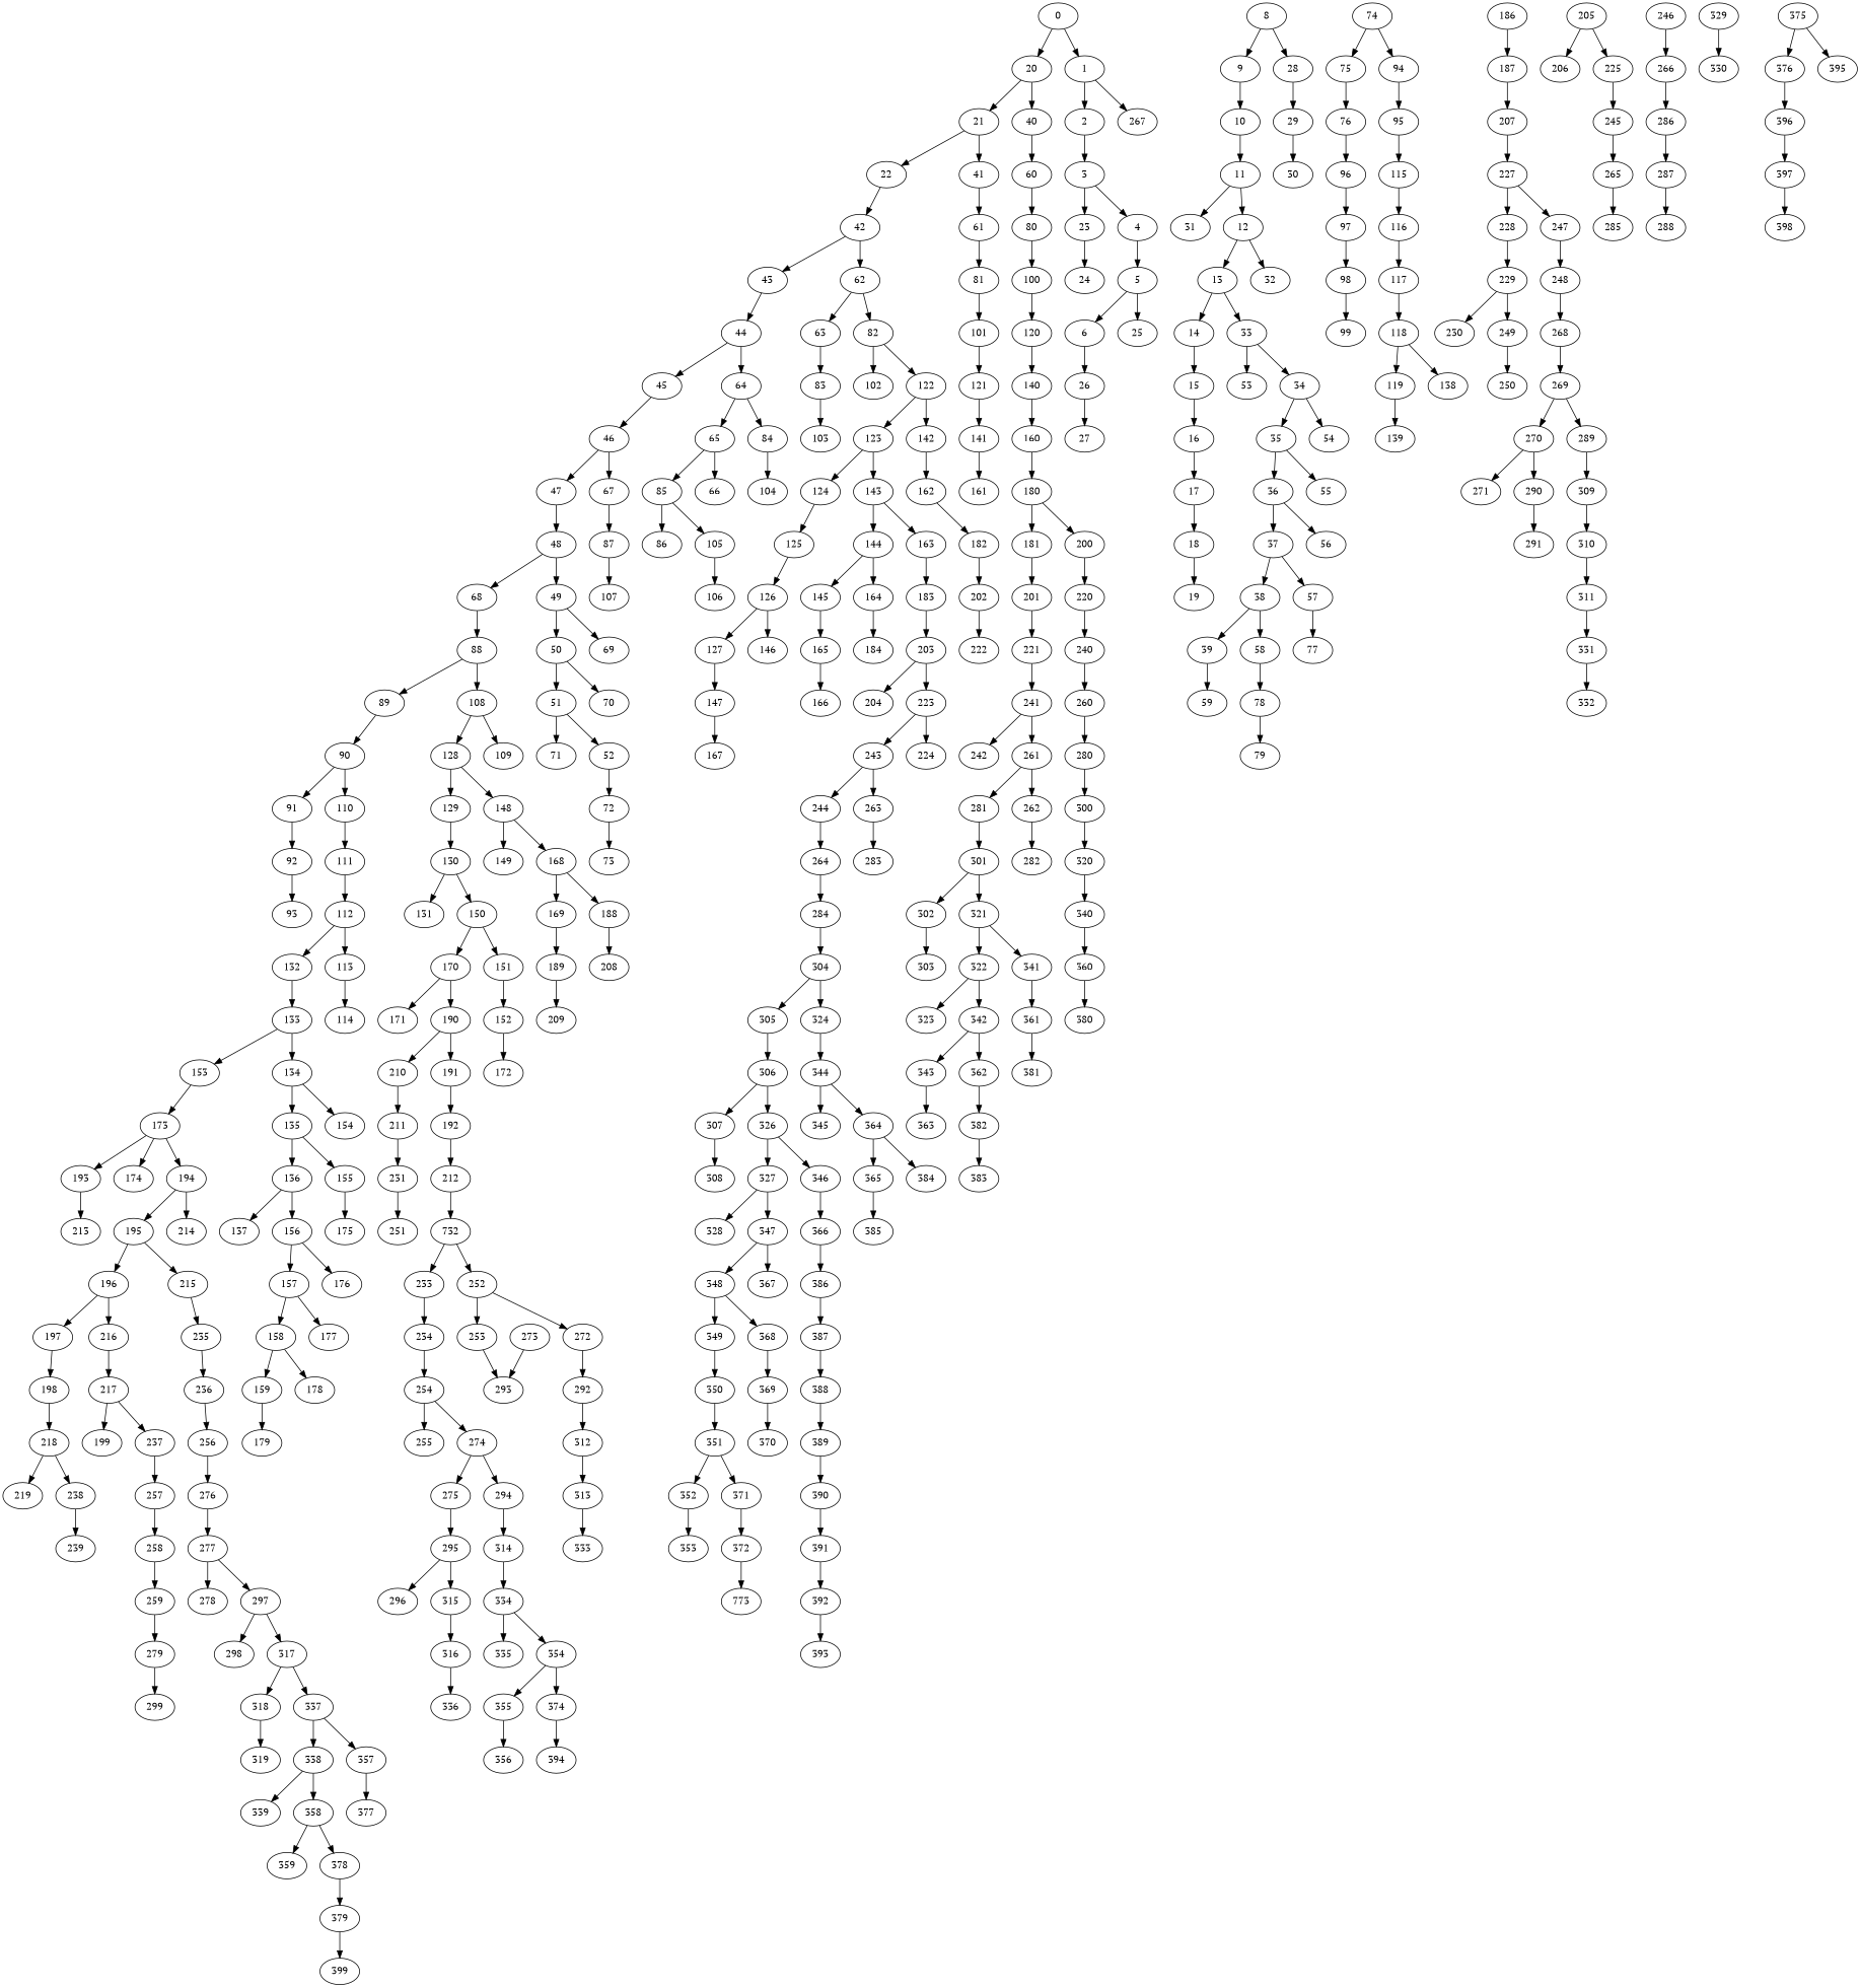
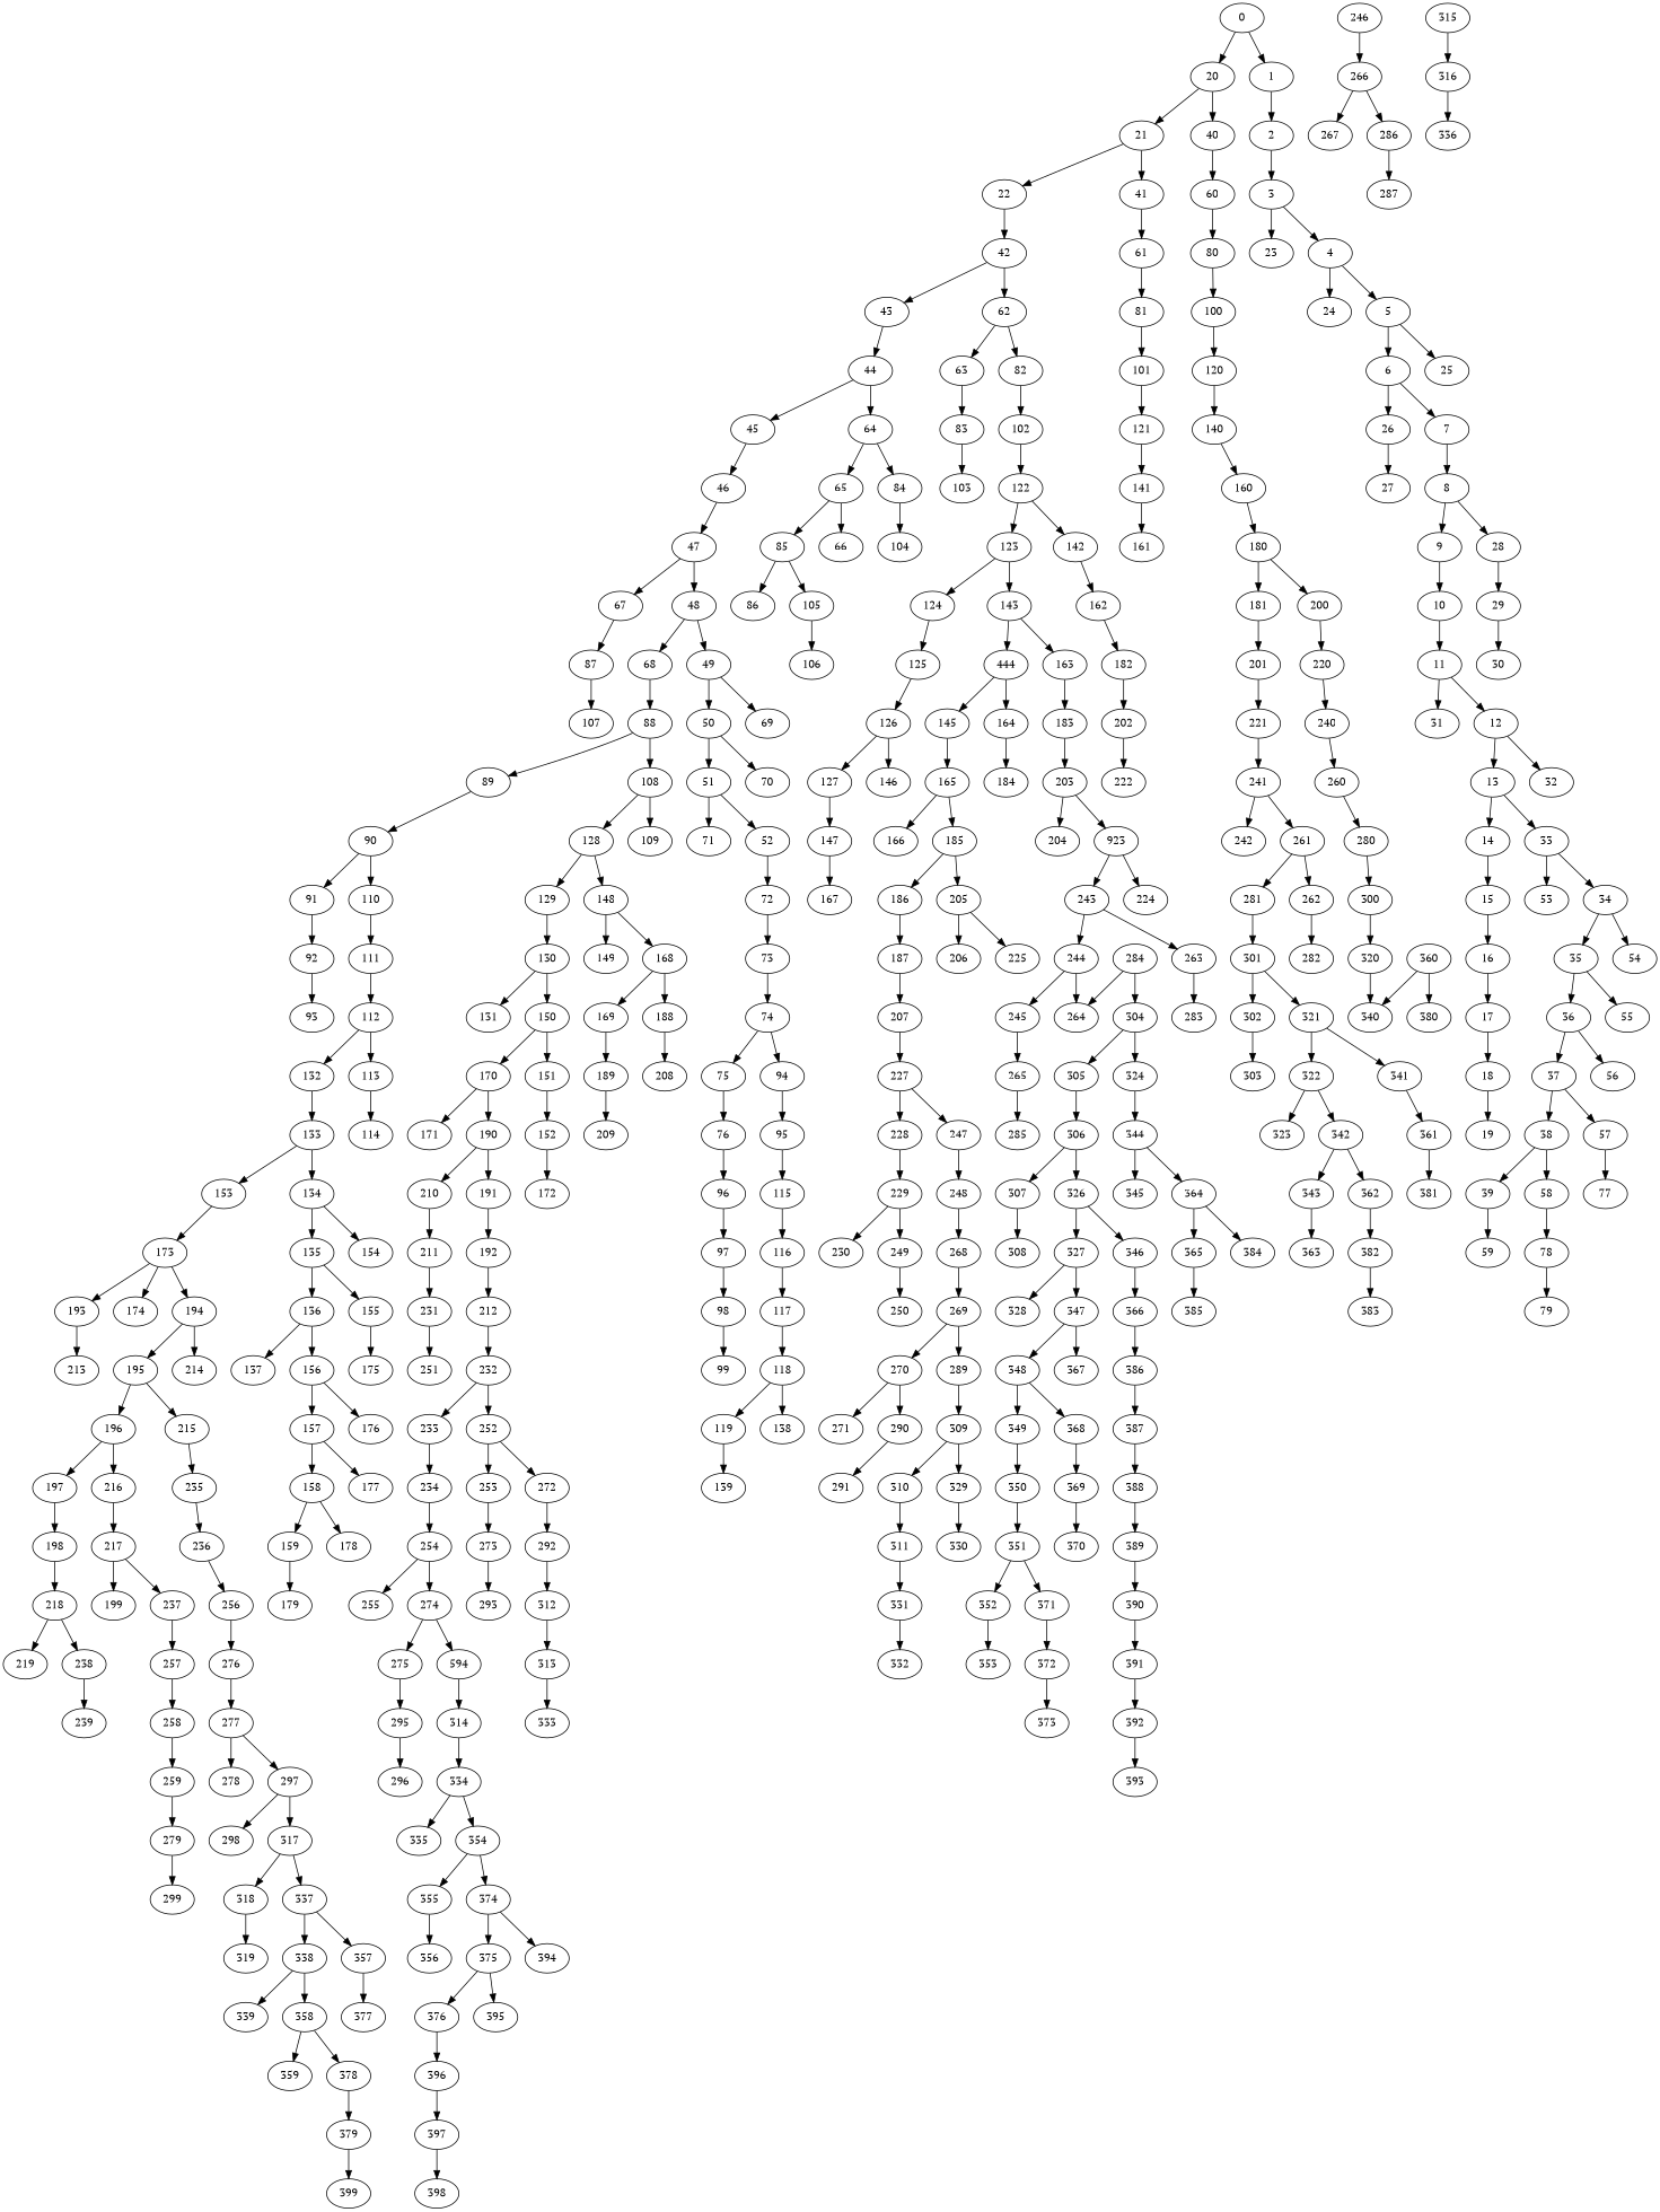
  digraph {
    fontname="PT Serif"
    node [fontname="PT Serif"]
    edge [Label=3 fontname="PT Serif"]
    0
    20
    1
    21
    40
    2
    22
    41
    60
    42
    61
    43
    62
    81
    44
    63
    82
    45
    64
    80
    100
    83
    102
    101
    46
    65
    84
    47
    85
    66
    104
    11
    31
    12
    13
    32
    23
    24
    3
    4
    5
    18
    19
    17
    16
    15
    14
    33
    53
    34
    35
    54
    67
    48
    39
    59
    38
    58
    78
    87
    68
    49
    37
    57
    77
    107
    88
    50
    69
    89
    108
    36
    56
    79
    103
    55
    10
    9
    8
    28
    29
    30
    26
    27
    6
+   7
    25
    121
    122
    86
    105
    90
    128
    109
    141
    123
    142
    91
    110
    129
    148
    92
    111
    93
    112
    124
    143
    162
    130
    149
    168
    132
    113
    125
-   144
+   144 [label=444]
    163
    182
    126
    145
    164
    183
    127
    146
    147
    167
    131
    150
    169
    188
    120
    140
    160
    170
    151
    136
    137
    156
    157
    176
    118
    119
    138
    139
    117
    116
    115
    95
    165
    184
    98
    99
    97
    96
    76
    75
    74
    94
    203
    72
    73
    51
    71
    52
    70
    166
+   185
    133
    114
    153
    134
    180
    181
    200
    186
    205
    173
    135
    154
    193
    174
    194
    189
    208
    201
    220
    204
-   223
+   223 [label=923]
    213
    187
    206
    225
    155
    209
    221
    240
    241
    243
    224
    207
    175
    245
    158
    177
    159
    178
    179
    171
    190
    210
    191
    195
    214
    106
    227
    228
    247
    196
    215
    197
    216
    235
    198
    217
    218
    199
    237
    219
    238
    260
    242
    261
    244
    263
    265
    152
    172
    246
    266
    229
    248
    236
    211
    231
    251
    202
    222
    256
    280
    281
    262
    264
    283
    285
    192
    212
    267
    286
    230
    249
-   232 [label=732]
+   232
    233
    252
    234
    253
    272
    268
    250
    254
    273
    292
    255
    274
    276
    277
    257
    258
    259
    300
    301
    282
    284
    239
    304
    287
    269
    270
    289
    293
    275
-   294
+   294 [label=594]
    295
    314
    278
    297
    279
    299
    320
    302
    321
    305
    324
-   288
    271
    290
    309
    291
    310
    329
    312
    313
    296
    315
    334
    316
    298
    317
    318
    337
    161
    340
    303
    322
    341
    306
    344
    311
    330
    333
    335
    354
    336
    319
    338
    357
    360
    323
    342
    361
    307
    326
    345
    364
    308
    327
    346
    328
    347
    366
    331
    332
    355
    374
    339
    358
    377
    380
    343
    362
    381
    363
    382
    365
    384
    348
    367
    386
    349
    368
    356
    375
    394
    359
    378
    379
    383
    385
    387
    350
    369
    351
    370
    352
    371
    353
    372
-   373 [label=773]
+   373
    376
    395
    399
    388
    396
    397
    398
    389
    390
    391
    392
    393
    0 -> 20 [Label=1]
    0 -> 1 [Label=8]
    20 -> 21 [Label=2]
    20 -> 40 [Label=7]
    1 -> 2 [Label=10]
    21 -> 22
    21 -> 41 [Label=4]
    40 -> 60 [Label=6]
    2 -> 3 [Label=4]
    22 -> 42 [Label=6]
    41 -> 61 [Label=6]
    60 -> 80 [Label=9]
    42 -> 43
    42 -> 62 [Label=2]
    61 -> 81
    43 -> 44 [Label=2]
    62 -> 63 [Label=1]
    62 -> 82 [Label=4]
    81 -> 101
    44 -> 45 [Label=7]
    44 -> 64
    63 -> 83 [Label=2]
    82 -> 102 [Label=7]
    45 -> 46 [Label=2]
    64 -> 65 [Label=6]
    64 -> 84 [Label=9]
    80 -> 100 [Label=5]
    100 -> 120 [Label=8]
    83 -> 103 [Label=7]
-   82 -> 122
+   102 -> 122
    101 -> 121 [Label=8]
    46 -> 47 [Label=6]
    65 -> 85 [Label=8]
    65 -> 66 [Label=9]
    84 -> 104 [Label=9]
-   46 -> 67
+   47 -> 67
    47 -> 48 [Label=4]
    85 -> 86 [Label=8]
    85 -> 105 [Label=7]
    11 -> 31 [Label=10]
    11 -> 12 [Label=4]
    12 -> 13
    12 -> 32 [Label=9]
    13 -> 14 [Label=9]
    13 -> 33
-   23 -> 24
+   4 -> 24
    3 -> 23 [Label=10]
    3 -> 4 [Label=1]
    4 -> 5 [Label=7]
    5 -> 6 [Label=6]
    5 -> 25 [Label=7]
    18 -> 19 [Label=4]
    17 -> 18 [Label=5]
    16 -> 17 [Label=2]
    15 -> 16 [Label=8]
    14 -> 15 [Label=5]
    33 -> 53 [Label=8]
    33 -> 34 [Label=6]
    34 -> 35 [Label=2]
    34 -> 54 [Label=7]
    35 -> 36 [Label=4]
    35 -> 55
    67 -> 87 [Label=1]
    48 -> 68 [Label=1]
    48 -> 49 [Label=9]
    39 -> 59 [Label=4]
    38 -> 39 [Label=7]
    38 -> 58 [Label=2]
    58 -> 78
    78 -> 79 [Label=7]
    87 -> 107
    68 -> 88 [Label=1]
    49 -> 50 [Label=5]
    49 -> 69 [Label=9]
    37 -> 38 [Label=5]
    37 -> 57 [Label=7]
    57 -> 77 [Label=4]
    88 -> 89 [Label=5]
    88 -> 108 [Label=1]
    50 -> 51
    50 -> 70
    89 -> 90 [Label=1]
    108 -> 128 [Label=5]
    108 -> 109 [Label=7]
    36 -> 37 [Label=7]
    36 -> 56 [Label=2]
    10 -> 11 [Label=9]
    9 -> 10 [Label=6]
    8 -> 9 [Label=9]
    8 -> 28 [Label=8]
    28 -> 29 [Label=2]
    29 -> 30 [Label=8]
    26 -> 27 [Label=2]
    6 -> 26 [Label=8]
+   6 -> 7 [Label=1]
+   7 -> 8 [Label=4]
    121 -> 141 [Label=1]
    122 -> 123 [Label=1]
    122 -> 142 [Label=1]
    105 -> 106 [Label=2]
    90 -> 91 [Label=6]
    90 -> 110 [Label=5]
    128 -> 129 [Label=2]
    128 -> 148 [Label=5]
    141 -> 161 [Label=5]
    123 -> 124 [Label=4]
    123 -> 143
    142 -> 162 [Label=7]
    91 -> 92 [Label=7]
    110 -> 111 [Label=4]
    129 -> 130 [Label=5]
    148 -> 149 [Label=5]
    148 -> 168
    92 -> 93 [Label=4]
    111 -> 112 [Label=7]
    112 -> 132 [Label=6]
    112 -> 113 [Label=7]
    124 -> 125 [Label=5]
    143 -> 144 [Label=2]
    143 -> 163 [Label=1]
    162 -> 182 [Label=4]
    130 -> 131 [Label=5]
    130 -> 150 [Label=7]
    168 -> 169
    168 -> 188 [Label=1]
    132 -> 133 [Label=5]
    113 -> 114 [Label=2]
    125 -> 126 [Label=1]
    144 -> 145 [Label=6]
    144 -> 164 [Label=1]
    163 -> 183 [Label=5]
    182 -> 202 [Label=7]
    126 -> 127 [Label=5]
    126 -> 146 [Label=4]
    145 -> 165
    164 -> 184 [Label=10]
    183 -> 203 [Label=1]
    127 -> 147 [Label=6]
    147 -> 167 [Label=7]
    150 -> 170 [Label=7]
    150 -> 151 [Label=7]
    169 -> 189 [Label=2]
    188 -> 208 [Label=5]
    120 -> 140 [Label=7]
    140 -> 160 [Label=8]
    160 -> 180 [Label=1]
    170 -> 171 [Label=8]
    170 -> 190 [Label=7]
    151 -> 152
    136 -> 137 [Label=9]
    136 -> 156 [Label=8]
    156 -> 157 [Label=5]
    156 -> 176 [Label=1]
    157 -> 158 [Label=1]
    157 -> 177 [Label=6]
    118 -> 119 [Label=5]
    118 -> 138 [Label=7]
    119 -> 139 [Label=8]
    117 -> 118 [Label=1]
    116 -> 117 [Label=2]
    115 -> 116 [Label=1]
    95 -> 115
    165 -> 166 [Label=1]
+   165 -> 185
    98 -> 99
    97 -> 98 [Label=1]
    96 -> 97 [Label=4]
    76 -> 96 [Label=5]
    75 -> 76 [Label=6]
    74 -> 75 [Label=2]
    74 -> 94 [Label=5]
    94 -> 95 [Label=6]
    203 -> 204 [Label=4]
    203 -> 223 [Label=1]
    72 -> 73 [Label=6]
+   73 -> 74 [Label=2]
    51 -> 71
    51 -> 52 [Label=2]
    52 -> 72 [Label=1]
+   185 -> 186 [Label=1]
+   185 -> 205 [Label=1]
    133 -> 153 [Label=2]
    133 -> 134 [Label=6]
    153 -> 173 [Label=4]
    134 -> 135 [Label=1]
    134 -> 154 [Label=4]
    180 -> 181 [Label=8]
    180 -> 200 [Label=10]
    181 -> 201 [Label=5]
    200 -> 220
    186 -> 187 [Label=2]
    205 -> 206 [Label=1]
    205 -> 225 [Label=6]
    173 -> 193
    173 -> 174 [Label=6]
    173 -> 194 [Label=2]
    135 -> 136 [Label=6]
    135 -> 155 [Label=8]
    193 -> 213 [Label=1]
    194 -> 195 [Label=6]
    194 -> 214 [Label=7]
    189 -> 209 [Label=4]
    201 -> 221 [Label=4]
    220 -> 240 [Label=5]
    223 -> 243 [Label=5]
    223 -> 224 [Label=7]
    187 -> 207
-   225 -> 245
+   244 -> 245
    155 -> 175 [Label=6]
    221 -> 241 [Label=8]
    240 -> 260 [Label=1]
    241 -> 242 [Label=5]
    241 -> 261 [Label=5]
    243 -> 244
    243 -> 263 [Label=5]
    207 -> 227 [Label=2]
    245 -> 265 [Label=6]
    158 -> 159 [Label=1]
    158 -> 178 [Label=5]
    159 -> 179 [Label=1]
    190 -> 210 [Label=6]
    190 -> 191 [Label=1]
    210 -> 211 [Label=9]
    191 -> 192 [Label=5]
    195 -> 196 [Label=4]
    195 -> 215 [Label=4]
    227 -> 228 [Label=1]
    227 -> 247 [Label=4]
    228 -> 229 [Label=2]
    247 -> 248 [Label=2]
    196 -> 197 [Label=2]
    196 -> 216
    215 -> 235
    197 -> 198 [Label=2]
    216 -> 217 [Label=7]
    235 -> 236 [Label=5]
    198 -> 218 [Label=6]
    217 -> 199 [Label=6]
    217 -> 237 [Label=6]
    218 -> 219 [Label=2]
    218 -> 238 [Label=6]
    237 -> 257
    238 -> 239
    260 -> 280 [Label=5]
    261 -> 281 [Label=7]
    261 -> 262 [Label=1]
    244 -> 264 [Label=6]
    263 -> 283 [Label=7]
    265 -> 285 [Label=1]
    152 -> 172 [Label=4]
    246 -> 266 [Label=5]
-   1 -> 267 [Label=5]
+   266 -> 267 [Label=5]
    266 -> 286 [Label=7]
    229 -> 230 [Label=2]
    229 -> 249 [Label=4]
    248 -> 268 [Label=4]
    236 -> 256 [Label=4]
    211 -> 231 [Label=1]
    231 -> 251 [Label=4]
    202 -> 222 [Label=5]
    256 -> 276
    280 -> 300 [Label=5]
    281 -> 301
    262 -> 282 [Label=2]
-   264 -> 284 [Label=1]
+   284 -> 264 [Label=1]
    192 -> 212 [Label=2]
    212 -> 232 [Label=1]
    286 -> 287
    249 -> 250 [Label=7]
    232 -> 233 [Label=6]
    232 -> 252 [Label=7]
    233 -> 234 [Label=6]
    252 -> 253 [Label=5]
    252 -> 272 [Label=6]
    234 -> 254 [Label=2]
-   253 -> 293 [Label=1]
+   253 -> 273 [Label=1]
    272 -> 292 [Label=1]
    268 -> 269 [Label=2]
    254 -> 255 [Label=2]
    254 -> 274
    273 -> 293 [Label=7]
    292 -> 312
    274 -> 275
    274 -> 294
    276 -> 277
    277 -> 278 [Label=6]
    277 -> 297 [Label=5]
    257 -> 258 [Label=7]
    258 -> 259 [Label=7]
    259 -> 279 [Label=7]
    300 -> 320 [Label=2]
    301 -> 302 [Label=6]
    301 -> 321
    284 -> 304 [Label=5]
    304 -> 305 [Label=1]
    304 -> 324 [Label=1]
-   287 -> 288 [Label=8]
    269 -> 270 [Label=2]
    269 -> 289 [Label=6]
    270 -> 271 [Label=1]
    270 -> 290 [Label=6]
    289 -> 309 [Label=1]
    275 -> 295 [Label=4]
    294 -> 314 [Label=8]
    295 -> 296 [Label=5]
-   295 -> 315 [Label=2]
    314 -> 334
    297 -> 298 [Label=7]
    297 -> 317
    279 -> 299 [Label=5]
    320 -> 340 [Label=6]
    302 -> 303
    321 -> 322
    321 -> 341 [Label=8]
    305 -> 306 [Label=6]
    324 -> 344 [Label=7]
    290 -> 291 [Label=5]
    309 -> 310 [Label=4]
+   309 -> 329 [Label=1]
    310 -> 311
    329 -> 330 [Label=2]
    312 -> 313
    313 -> 333 [Label=8]
    315 -> 316 [Label=1]
    334 -> 335
    334 -> 354 [Label=2]
    316 -> 336 [Label=4]
    317 -> 318
    317 -> 337 [Label=2]
    318 -> 319 [Label=4]
    337 -> 338 [Label=2]
    337 -> 357 [Label=8]
-   340 -> 360
+   360 -> 340
    322 -> 323 [Label=1]
    322 -> 342 [Label=2]
    341 -> 361
    306 -> 307 [Label=6]
    306 -> 326 [Label=2]
    344 -> 345 [Label=4]
    344 -> 364 [Label=8]
    311 -> 331 [Label=8]
    354 -> 355 [Label=8]
    354 -> 374 [Label=6]
    338 -> 339 [Label=6]
    338 -> 358 [Label=1]
    357 -> 377 [Label=7]
    360 -> 380 [Label=10]
    342 -> 343 [Label=1]
    342 -> 362
    361 -> 381 [Label=8]
    307 -> 308 [Label=6]
    326 -> 327
    326 -> 346
    364 -> 365 [Label=5]
    364 -> 384 [Label=4]
    327 -> 328 [Label=7]
    327 -> 347 [Label=1]
    346 -> 366
    347 -> 348 [Label=6]
    347 -> 367 [Label=8]
    366 -> 386 [Label=4]
    331 -> 332 [Label=9]
    355 -> 356 [Label=8]
+   374 -> 375 [Label=1]
    374 -> 394 [Label=8]
    358 -> 359 [Label=4]
    358 -> 378
    343 -> 363 [Label=6]
    362 -> 382 [Label=1]
    382 -> 383
    365 -> 385
    348 -> 349 [Label=6]
    348 -> 368 [Label=6]
    386 -> 387 [Label=5]
    349 -> 350
    368 -> 369 [Label=2]
    375 -> 376 [Label=7]
    375 -> 395 [Label=8]
    378 -> 379 [Label=7]
    379 -> 399
    387 -> 388 [Label=1]
    350 -> 351 [Label=6]
    369 -> 370 [Label=5]
    351 -> 352 [Label=8]
    351 -> 371 [Label=7]
    352 -> 353
    371 -> 372 [Label=2]
    372 -> 373 [Label=9]
    376 -> 396 [Label=6]
    388 -> 389 [Label=4]
    396 -> 397 [Label=5]
    397 -> 398 [Label=2]
    389 -> 390 [Label=4]
    390 -> 391 [Label=6]
    391 -> 392 [Label=5]
    392 -> 393 [Label=8]
  }
